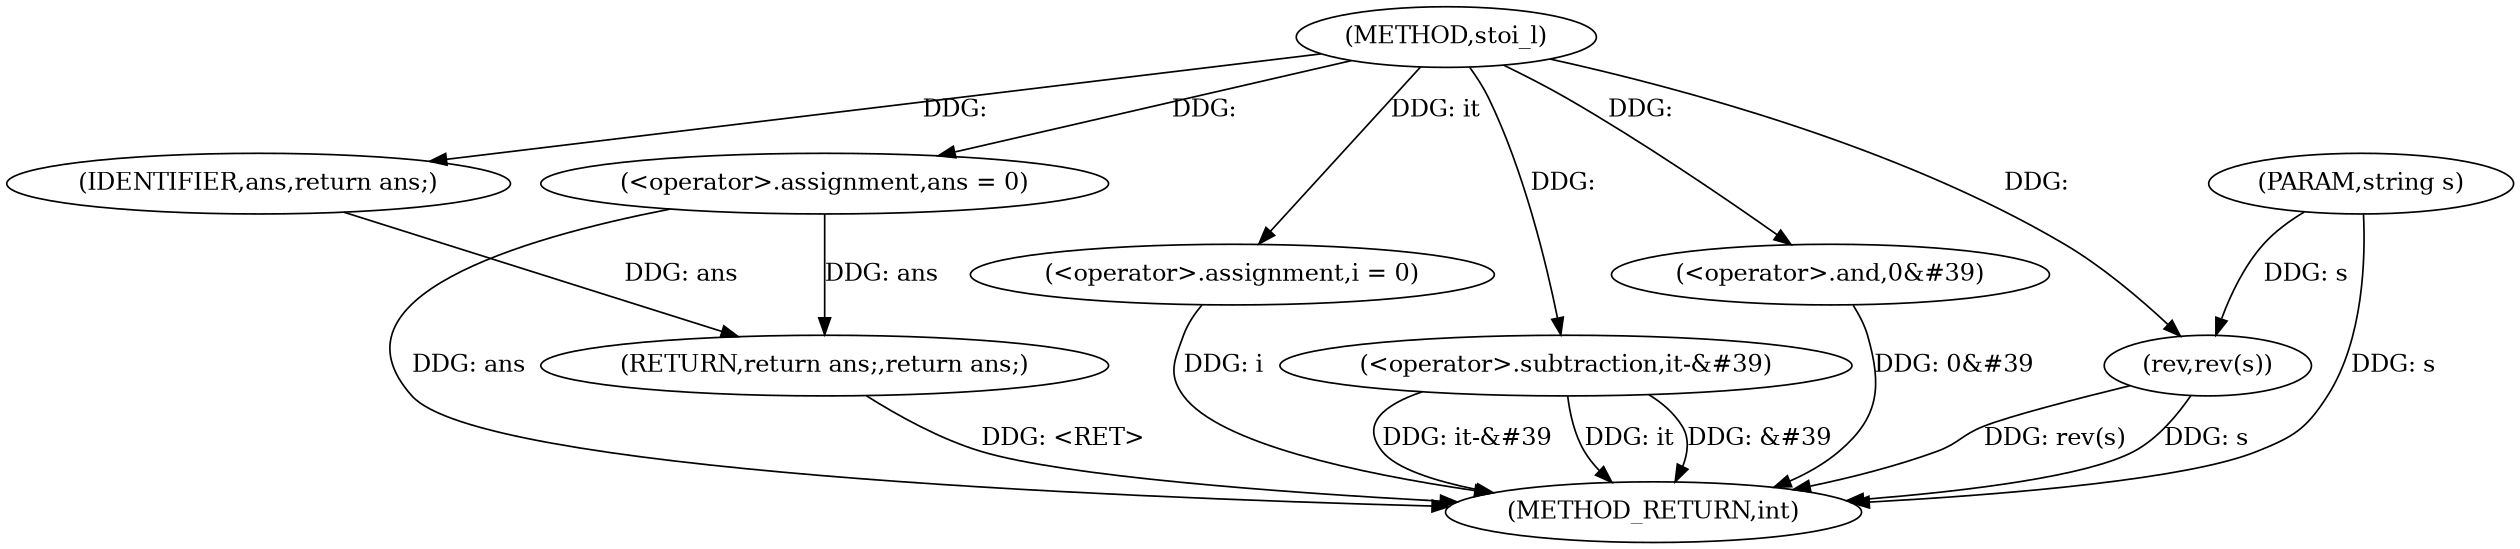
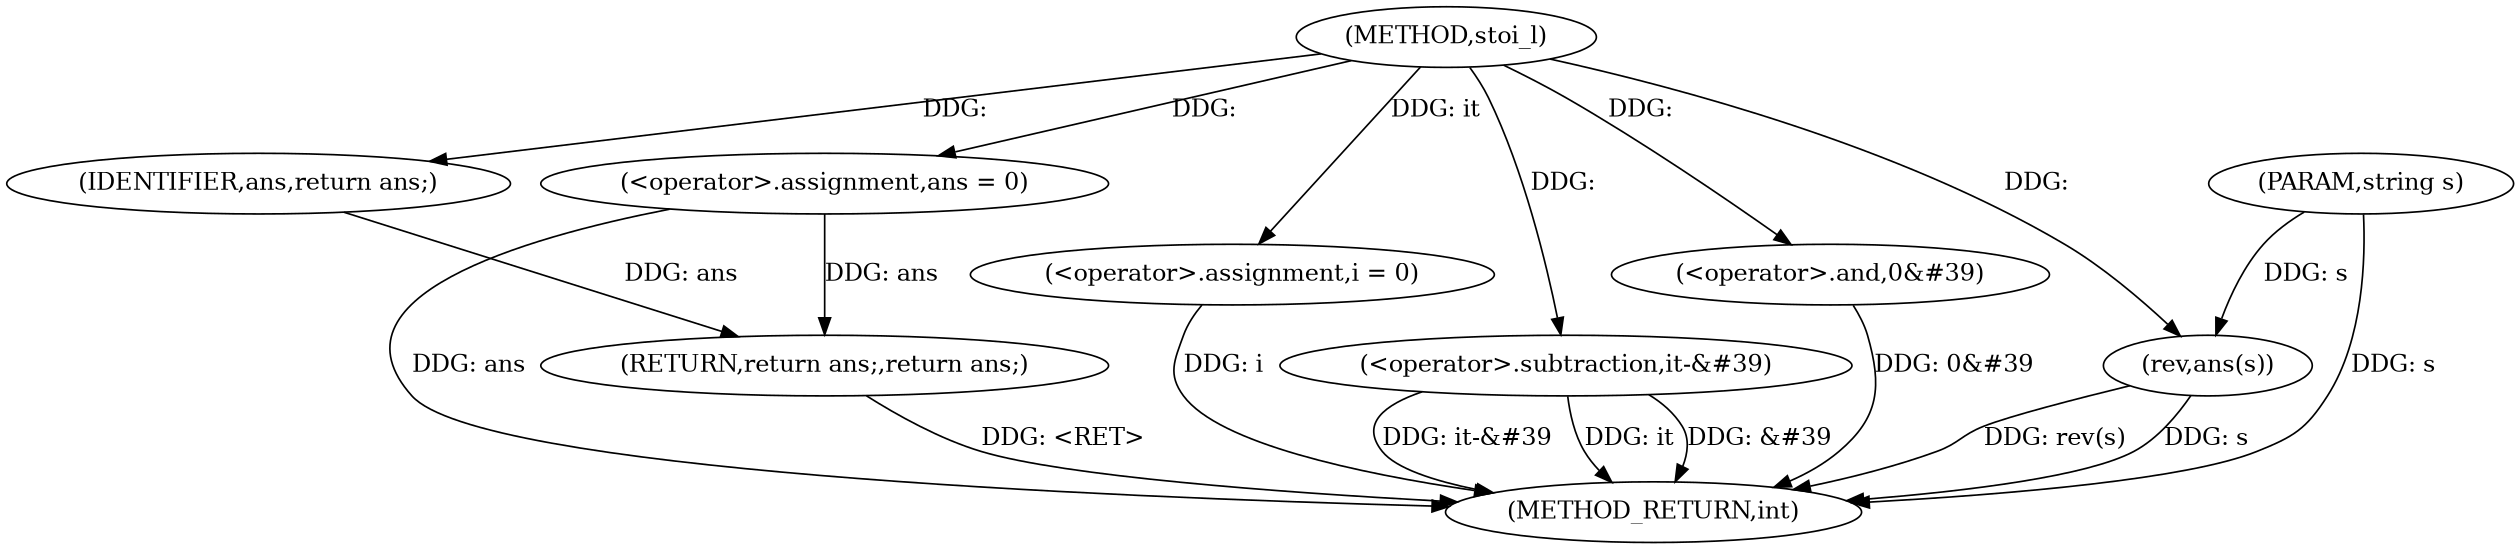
  digraph {
    n1 [label="(METHOD,stoi_l)"]
    n2 [label="(<operator>.assignment,ans = 0)"]
-   n3 [label="(rev,rev(s))"]
+   n3 [label="(rev,ans(s))"]
    n4 [label="(<operator>.assignment,i = 0)"]
    n5 [label="(<operator>.subtraction,it-&#39)"]
    n6 [label="(<operator>.and,0&#39)"]
    n7 [label="(IDENTIFIER,ans,return ans;)"]
    n8 [label="(PARAM,string s)"]
    n9 [label="(METHOD_RETURN,int)"]
    n10 [label="(RETURN,return ans;,return ans;)"]
    n1 -> n2 [label="DDG: "]
    n1 -> n3 [label="DDG: "]
    n1 -> n4 [label="DDG: it"]
    n1 -> n5 [label="DDG: "]
    n1 -> n6 [label="DDG: "]
    n1 -> n7 [label="DDG: "]
    n2 -> n9 [label="DDG: ans"]
    n2 -> n10 [label="DDG: ans"]
    n3 -> n9 [label="DDG: s"]
    n3 -> n9 [label="DDG: rev(s)"]
    n4 -> n9 [label="DDG: i"]
    n5 -> n9 [label="DDG: &#39"]
    n5 -> n9 [label="DDG: it-&#39"]
    n5 -> n9 [label="DDG: it"]
    n6 -> n9 [label="DDG: 0&#39"]
    n7 -> n10 [label="DDG: ans"]
    n8 -> n3 [label="DDG: s"]
    n8 -> n9 [label="DDG: s"]
    n10 -> n9 [label="DDG: <RET>"]
  }
